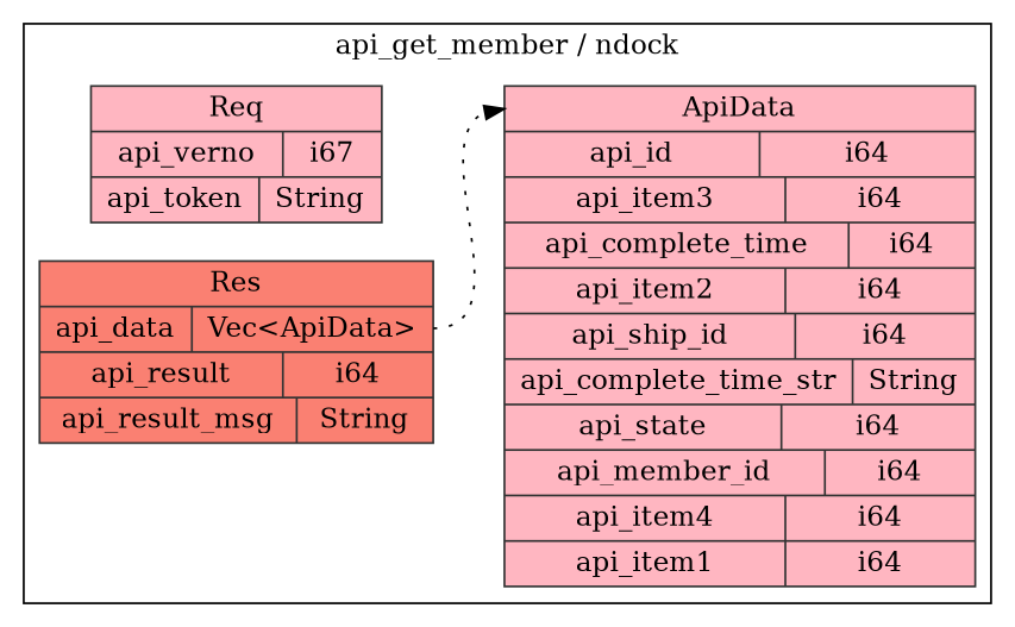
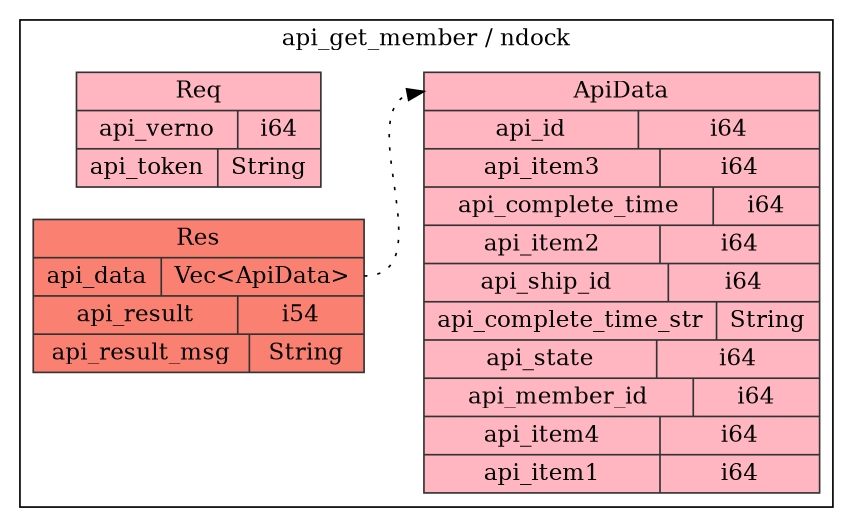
  digraph {
    rankdir=LR
    node [color=gray20 shape=record style="solid,filled" fillcolor=lightpink]
-   n1 [label="<Req> Req  | { api_verno | <api_verno> i67 } | { api_token | <api_token> String }"]
-   n2 [label="<Res> Res  | { api_data | <api_data> Vec\<ApiData\> } | { api_result | <api_result> i64 } | { api_result_msg | <api_result_msg> String }" fillcolor=salmon]
+   n1 [label="<Req> Req  | { api_verno | <api_verno> i64 } | { api_token | <api_token> String }"]
+   n2 [label="<Res> Res  | { api_data | <api_data> Vec\<ApiData\> } | { api_result | <api_result> i54 } | { api_result_msg | <api_result_msg> String }" fillcolor=salmon]
    n3 [label="<ApiData> ApiData  | { api_id | <api_id> i64 } | { api_item3 | <api_item3> i64 } | { api_complete_time | <api_complete_time> i64 } | { api_item2 | <api_item2> i64 } | { api_ship_id | <api_ship_id> i64 } | { api_complete_time_str | <api_complete_time_str> String } | { api_state | <api_state> i64 } | { api_member_id | <api_member_id> i64 } | { api_item4 | <api_item4> i64 } | { api_item1 | <api_item1> i64 }"]
    subgraph cluster_1 {
      label="api_get_member / ndock"
      n1
      n2
      n3
    }
    n2 -> n3 [headport="ApiData:w" tailport="api_data:e" style=dotted]
  }
